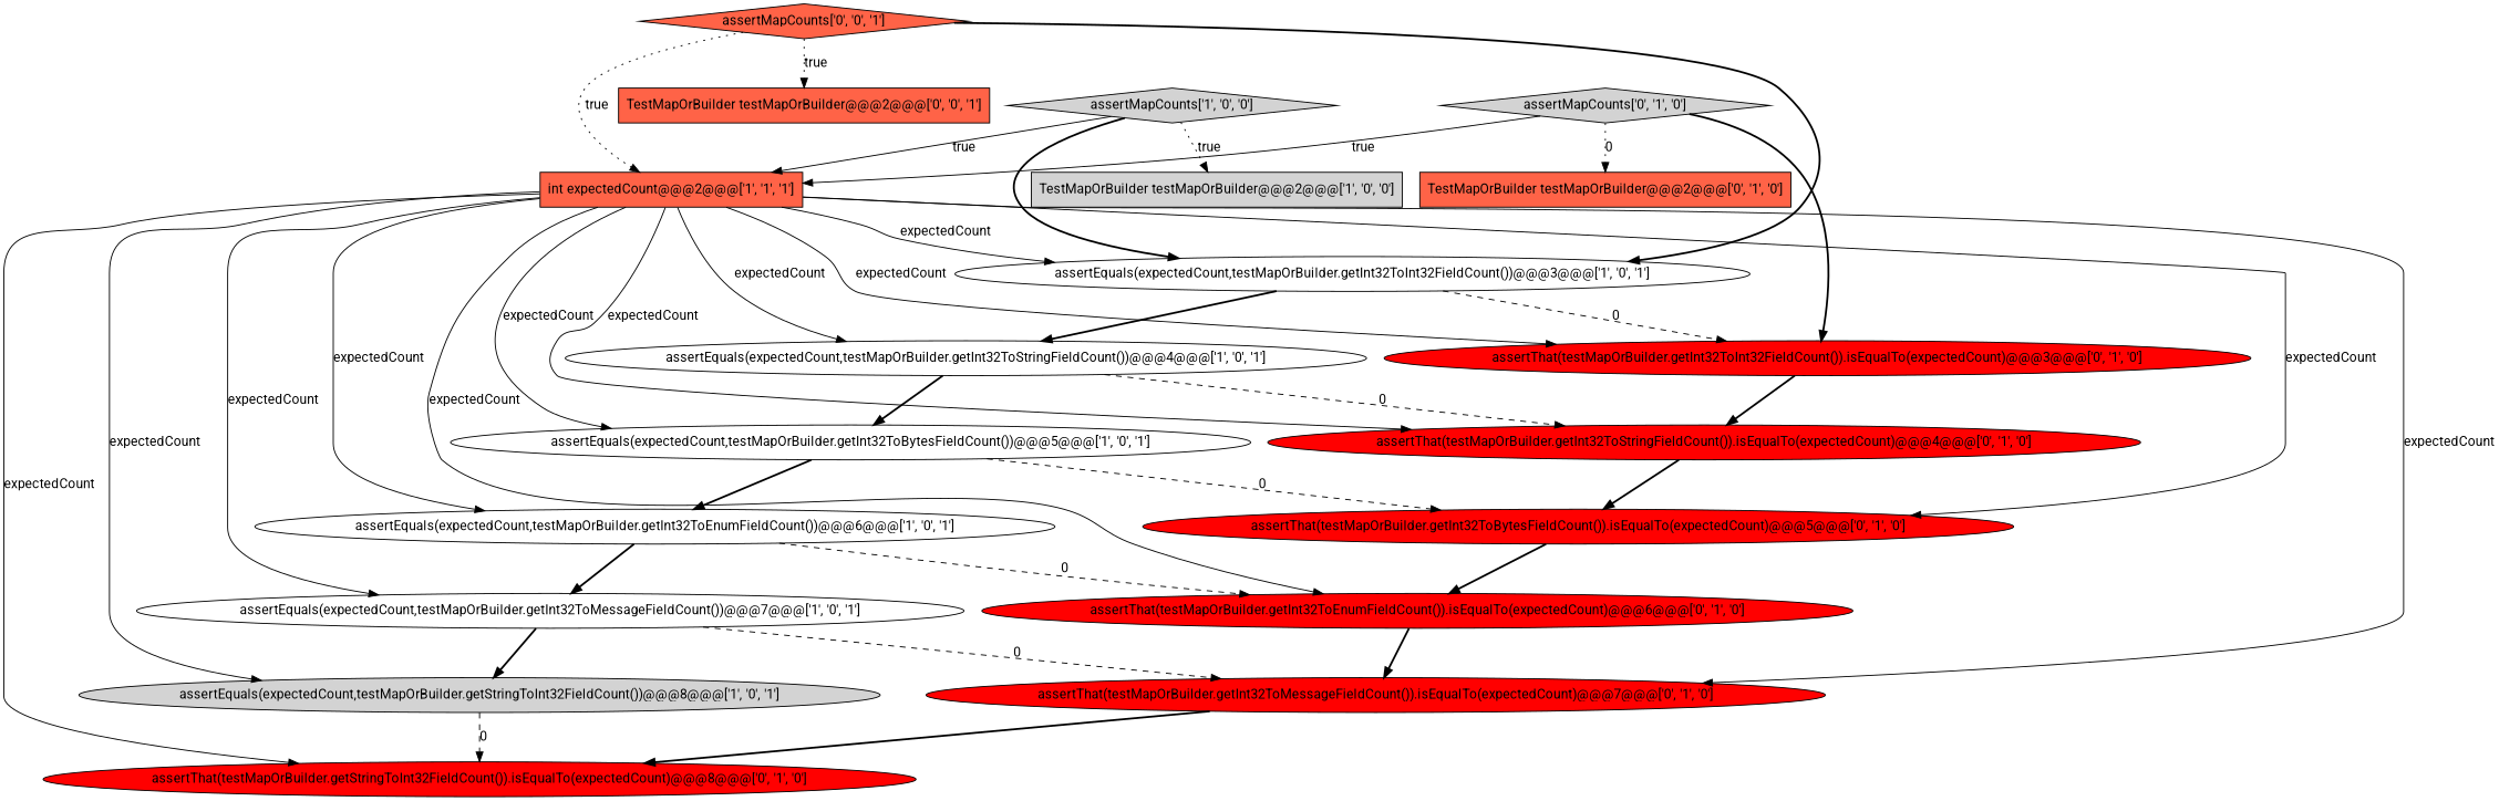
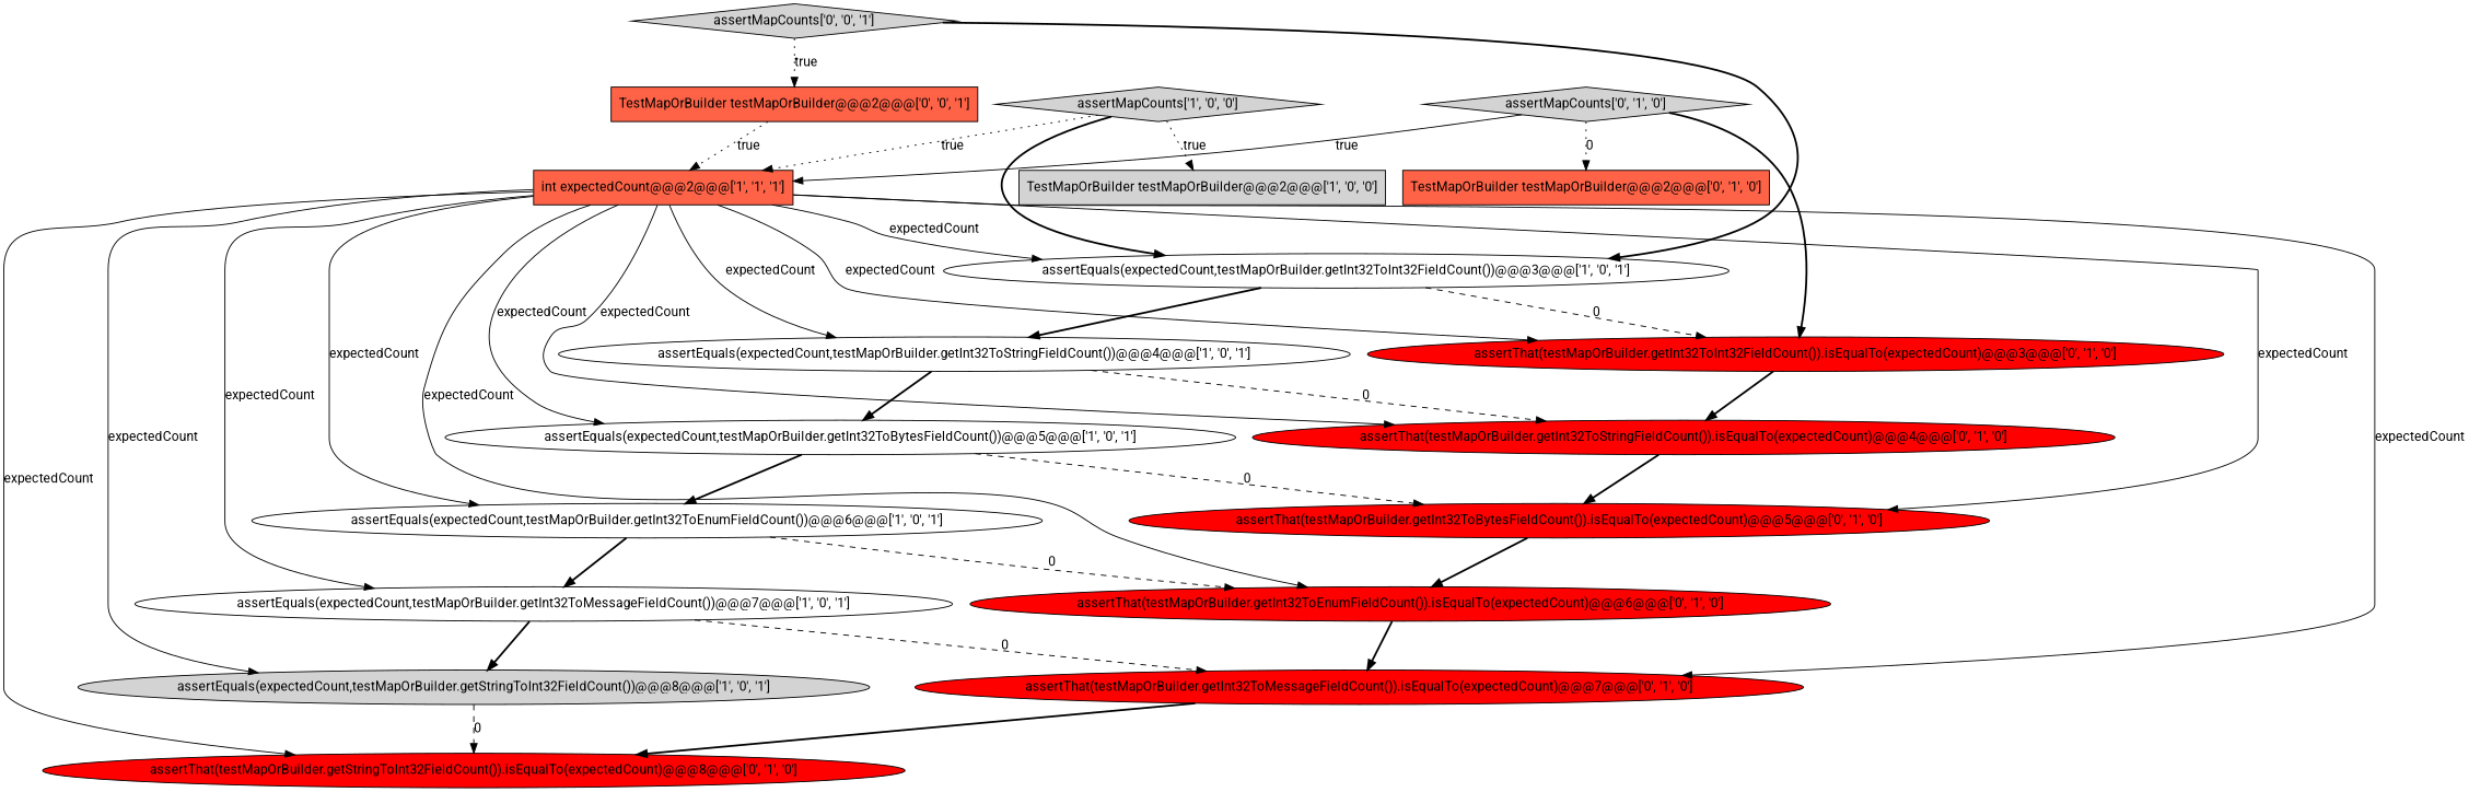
  digraph {
    fontname=Roboto
    node [fillcolor=red fontname=Roboto shape=ellipse style=filled]
    edge [fontname=Roboto style=bold]
    n1 [fillcolor=lightgray label="assertMapCounts['0', '1', '0']" shape=diamond]
    n2 [label="assertThat(testMapOrBuilder.getInt32ToInt32FieldCount()).isEqualTo(expectedCount)@@@3@@@['0', '1', '0']"]
    n3 [fillcolor=tomato label="int expectedCount@@@2@@@['1', '1', '1']" shape=box]
    n4 [fillcolor=tomato label="TestMapOrBuilder testMapOrBuilder@@@2@@@['0', '1', '0']" shape=box]
    n5 [label="assertThat(testMapOrBuilder.getInt32ToStringFieldCount()).isEqualTo(expectedCount)@@@4@@@['0', '1', '0']"]
    n6 [label="assertThat(testMapOrBuilder.getInt32ToMessageFieldCount()).isEqualTo(expectedCount)@@@7@@@['0', '1', '0']"]
    n7 [label="assertThat(testMapOrBuilder.getStringToInt32FieldCount()).isEqualTo(expectedCount)@@@8@@@['0', '1', '0']"]
    n8 [fillcolor=white label="assertEquals(expectedCount,testMapOrBuilder.getInt32ToInt32FieldCount())@@@3@@@['1', '0', '1']"]
    n9 [fillcolor=white label="assertEquals(expectedCount,testMapOrBuilder.getInt32ToBytesFieldCount())@@@5@@@['1', '0', '1']"]
    n10 [label="assertThat(testMapOrBuilder.getInt32ToBytesFieldCount()).isEqualTo(expectedCount)@@@5@@@['0', '1', '0']"]
    n11 [fillcolor=white label="assertEquals(expectedCount,testMapOrBuilder.getInt32ToEnumFieldCount())@@@6@@@['1', '0', '1']"]
    n12 [fillcolor=white label="assertEquals(expectedCount,testMapOrBuilder.getInt32ToMessageFieldCount())@@@7@@@['1', '0', '1']"]
    n13 [fillcolor=lightgray label="assertEquals(expectedCount,testMapOrBuilder.getStringToInt32FieldCount())@@@8@@@['1', '0', '1']"]
    n14 [label="assertThat(testMapOrBuilder.getInt32ToEnumFieldCount()).isEqualTo(expectedCount)@@@6@@@['0', '1', '0']"]
    n15 [fillcolor=white label="assertEquals(expectedCount,testMapOrBuilder.getInt32ToStringFieldCount())@@@4@@@['1', '0', '1']"]
    n16 [fillcolor=lightgray label="assertMapCounts['1', '0', '0']" shape=diamond]
    n17 [fillcolor=lightgray label="TestMapOrBuilder testMapOrBuilder@@@2@@@['1', '0', '0']" shape=box]
    n18 [fillcolor=tomato label="TestMapOrBuilder testMapOrBuilder@@@2@@@['0', '0', '1']" shape=box]
-   n19 [fillcolor=tomato label="assertMapCounts['0', '0', '1']" shape=diamond]
+   n19 [fillcolor=lightgray label="assertMapCounts['0', '0', '1']" shape=diamond]
    n1 -> n2
    n1 -> n3 [label=true style=solid]
    n1 -> n4 [label=0 style=dotted]
    n2 -> n5
    n3 -> n2 [label=expectedCount style=solid]
    n3 -> n5 [label=expectedCount style=solid]
    n3 -> n6 [label=expectedCount style=solid]
    n3 -> n7 [label=expectedCount style=solid]
    n3 -> n8 [label=expectedCount style=solid]
    n3 -> n9 [label=expectedCount style=solid]
    n3 -> n10 [label=expectedCount style=solid]
    n3 -> n11 [label=expectedCount style=solid]
    n3 -> n12 [label=expectedCount style=solid]
    n3 -> n13 [label=expectedCount style=solid]
    n3 -> n14 [label=expectedCount style=solid]
    n3 -> n15 [label=expectedCount style=solid]
    n5 -> n10
    n6 -> n7
    n8 -> n2 [label=0 style=dashed]
    n8 -> n15
    n9 -> n10 [label=0 style=dashed]
    n9 -> n11
    n10 -> n14
    n11 -> n12
    n11 -> n14 [label=0 style=dashed]
    n12 -> n6 [label=0 style=dashed]
    n12 -> n13
    n13 -> n7 [label=0 style=dashed]
    n14 -> n6
    n15 -> n5 [label=0 style=dashed]
    n15 -> n9
-   n16 -> n3 [label=true style=solid]
+   n16 -> n3 [label=true style=dotted]
    n16 -> n8
    n16 -> n17 [label=true style=dotted]
-   n19 -> n3 [label=true style=dotted]
+   n18 -> n3 [label=true style=dotted]
    n19 -> n8
    n19 -> n18 [label=true style=dotted]
  }
